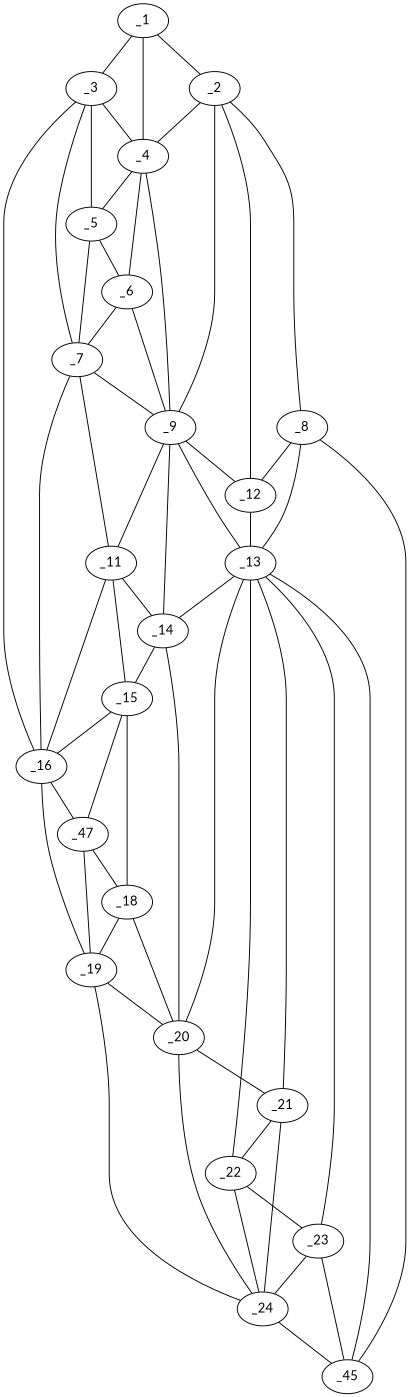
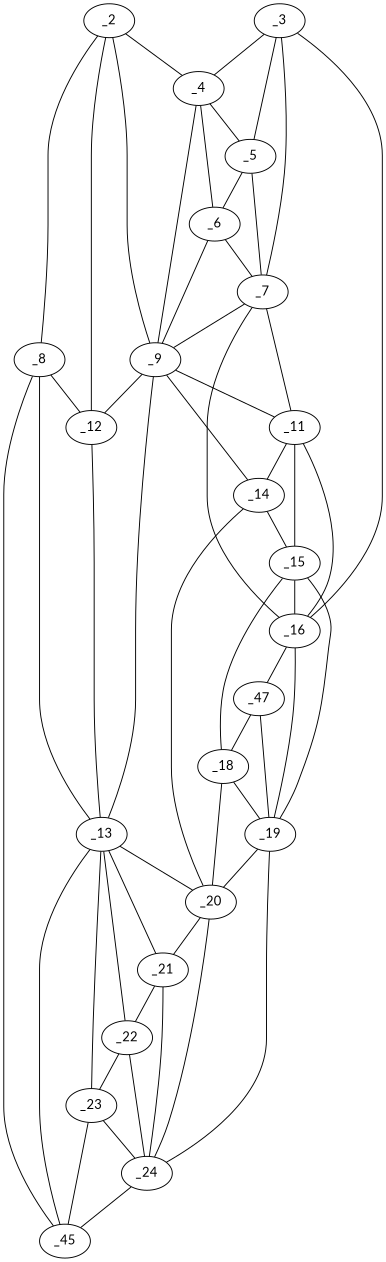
  graph {
    fontname=Lato
    node [fontname=Lato x=49 y=31]
    edge [fontname=Lato valence=2]
-   _1 [x=3 y=68]
    _2 [x=24 y=71]
    _3 [x=29 y=21]
    _4 [x=33]
    _8 [y=99]
    _9 [x=51]
    _12 [x=66 y=93]
    _13 [x=72 y=92]
    n9 [label=_45 x=126 y=97]
    _5 [x=34 y=26]
    _7 [y=22]
    _16 [x=98 y=19]
    _6 [x=42 y=29]
    _11 [x=65 y=22]
    _14 [x=85 y=30]
    _20 [x=104 y=46]
    _21 [x=109 y=60]
    _22 [x=110 y=69]
    _23 [x=119 y=83]
    n20 [label=_47 x=101 y=29]
    _19 [x=104 y=23]
    _15 [x=91 y=26]
    _18 [x=101 y=38]
    _24 [x=126 y=66]
-   _1 -- _2
-   _1 -- _3 [valence=1]
-   _1 -- _4
    _2 -- _4
    _2 -- _8
    _2 -- _9
    _2 -- _12 [valence=1]
    _3 -- _4 [valence=1]
    _3 -- _5
    _3 -- _7 [valence=1]
    _3 -- _16 [valence=1]
    _4 -- _9
    _4 -- _5 [valence=1]
    _4 -- _6
    _8 -- _12
    _8 -- _13
    _8 -- n9 [valence=1]
    _9 -- _12
    _9 -- _13
    _9 -- _11
    _9 -- _14
    _12 -- _13
    _13 -- n9
-   _13 -- _14
    _13 -- _20 [valence=1]
    _13 -- _21
    _13 -- _22
    _13 -- _23
    _5 -- _7 [valence=1]
    _5 -- _6
    _7 -- _9
    _7 -- _16
    _7 -- _11
    _16 -- n20 [valence=1]
    _16 -- _19 [valence=1]
    _6 -- _9
    _6 -- _7
    _11 -- _16
    _11 -- _14 [valence=1]
    _11 -- _15
    _14 -- _20
    _14 -- _15
    _20 -- _21 [valence=1]
    _20 -- _24 [valence=1]
    _21 -- _22 [valence=1]
    _21 -- _24
    _22 -- _23
    _22 -- _24 [valence=1]
    _23 -- n9
    _23 -- _24
    n20 -- _19
    n20 -- _18
    _19 -- _20
    _19 -- _24 [valence=1]
    _15 -- _16
-   _15 -- n20 [valence=1]
+   _15 -- _19 [valence=1]
    _15 -- _18
    _18 -- _20 [valence=1]
    _18 -- _19 [valence=1]
    _24 -- n9 [valence=1]
  }
